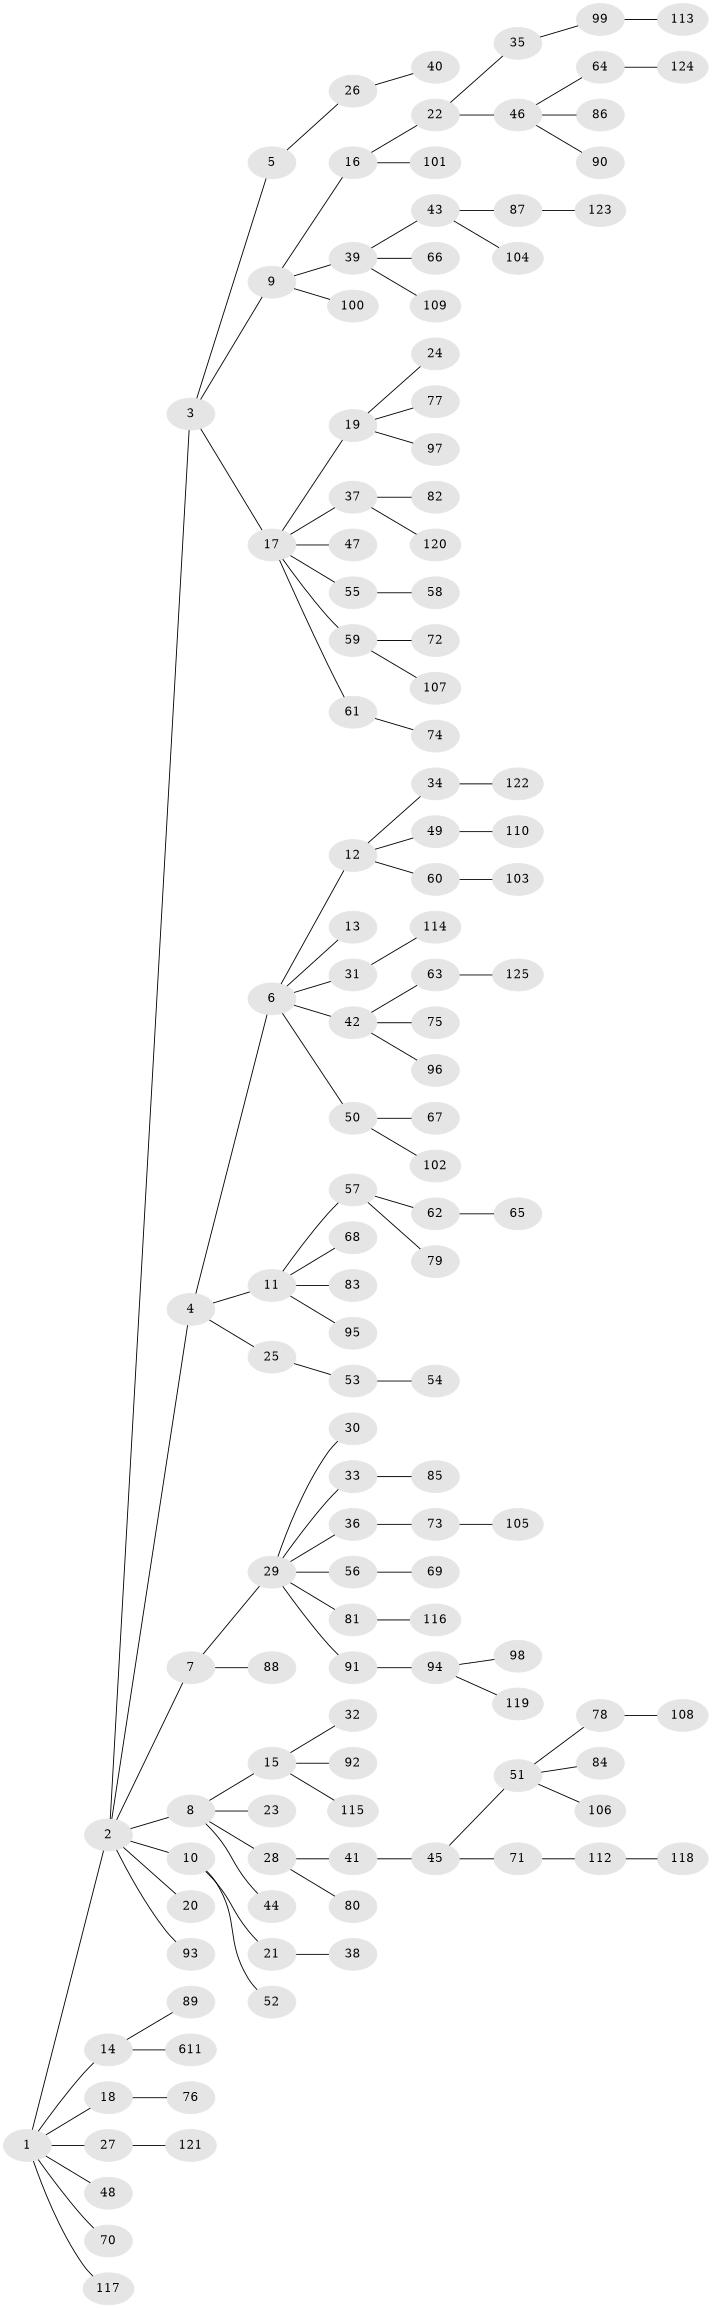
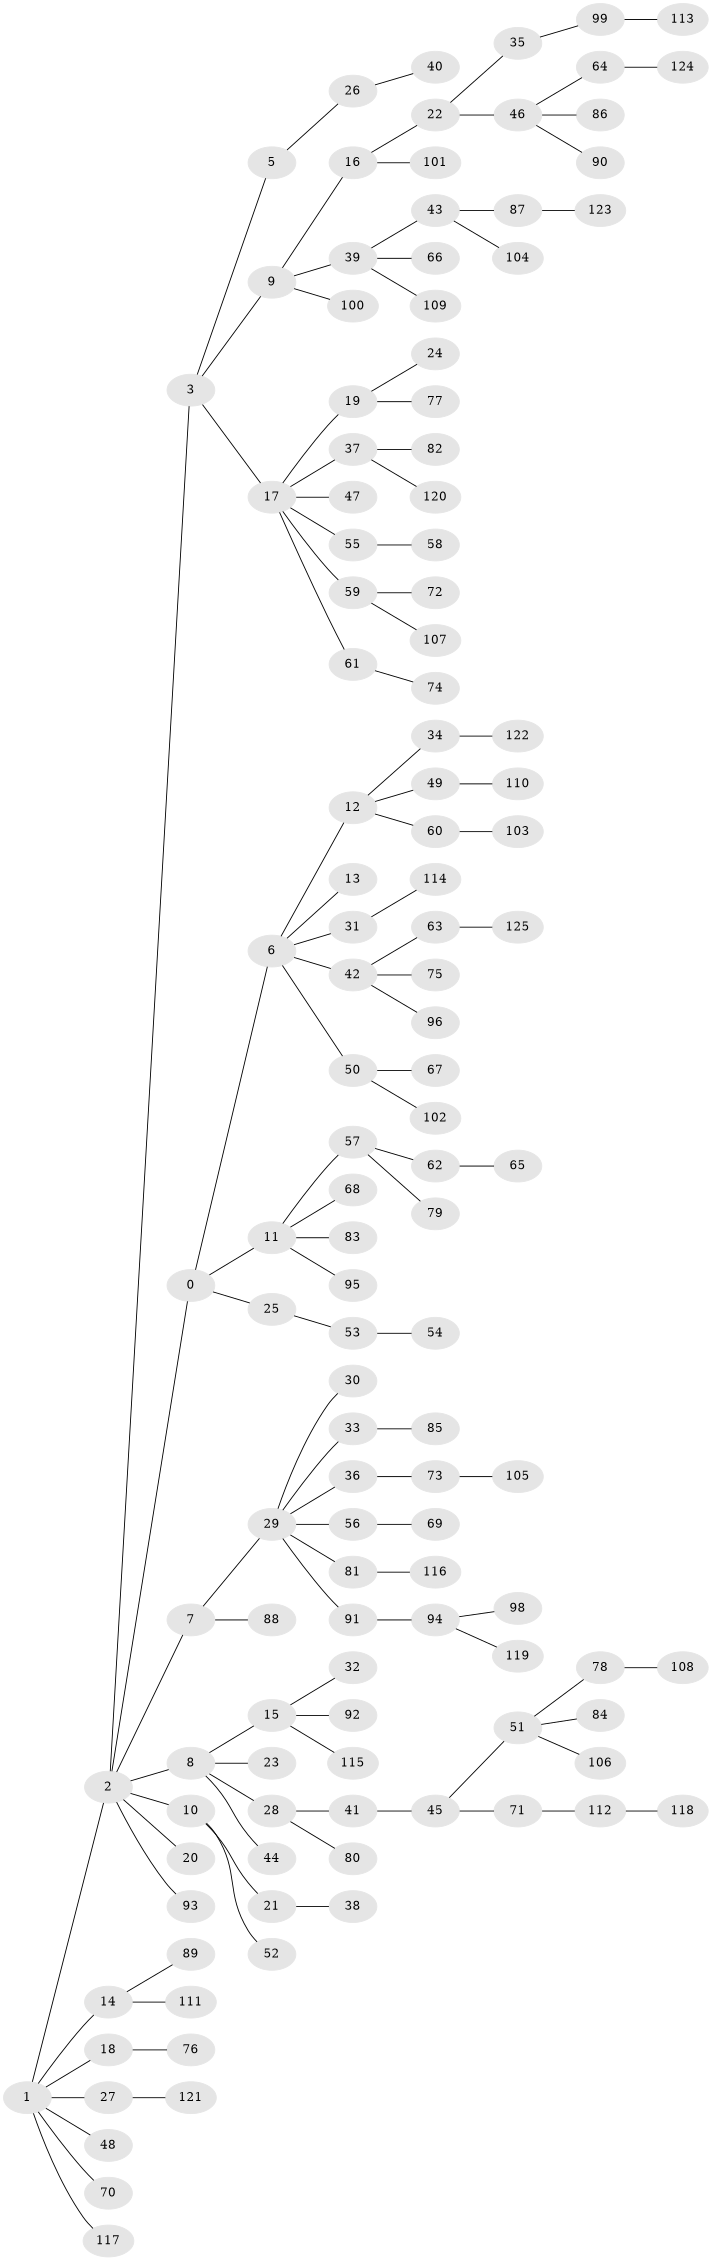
  graph {
    rankdir=LR
    node [color=gray90 style=filled]
    1
    2
    14
    18
    27
    48
    70
    117
    3
-   4
+   4 [label=0]
    7
    8
    10
    20
    93
    89
-   111 [label=611]
+   111
    76
    121
    5
    9
    17
    6
    11
    25
    29
    88
    15
    23
    28
    44
    21
    52
    26
    16
    39
    100
    19
    37
    47
    55
    59
    61
    12
    13
    31
    42
    50
    57
    68
    83
    95
    53
    40
    34
    49
    60
    114
    63
    75
    96
    67
    102
    30
    33
    36
    56
    81
    91
    32
    92
    115
    41
    80
    22
    101
    43
    66
    109
    38
    62
    79
    122
    110
    103
    35
    46
    24
    77
-   97
    82
    120
    58
    72
    107
    74
    99
    64
    86
    90
    54
    45
    85
    73
    69
    116
    94
    113
    105
    87
    104
    51
    71
    125
    123
    78
    84
    106
    112
    124
    108
    65
    118
    98
    119
    1 -- 2
    1 -- 14
    1 -- 18
    1 -- 27
    1 -- 48
    1 -- 70
    1 -- 117
    2 -- 3
    2 -- 4
    2 -- 7
    2 -- 8
    2 -- 10
    2 -- 20
    2 -- 93
    14 -- 89
    14 -- 111
    18 -- 76
    27 -- 121
    3 -- 5
    3 -- 9
    3 -- 17
    4 -- 6
    4 -- 11
    4 -- 25
    7 -- 29
    7 -- 88
    8 -- 15
    8 -- 23
    8 -- 28
    8 -- 44
    10 -- 21
    10 -- 52
    5 -- 26
    9 -- 16
    9 -- 39
    9 -- 100
    17 -- 19
    17 -- 37
    17 -- 47
    17 -- 55
    17 -- 59
    17 -- 61
    6 -- 12
    6 -- 13
    6 -- 31
    6 -- 42
    6 -- 50
    11 -- 57
    11 -- 68
    11 -- 83
    11 -- 95
    25 -- 53
    29 -- 30
    29 -- 33
    29 -- 36
    29 -- 56
    29 -- 81
    29 -- 91
    15 -- 32
    15 -- 92
    15 -- 115
    28 -- 41
    28 -- 80
    21 -- 38
    26 -- 40
    16 -- 22
    16 -- 101
    39 -- 43
    39 -- 66
    39 -- 109
    19 -- 24
    19 -- 77
-   19 -- 97
    37 -- 82
    37 -- 120
    55 -- 58
    59 -- 72
    59 -- 107
    61 -- 74
    12 -- 34
    12 -- 49
    12 -- 60
    31 -- 114
    42 -- 63
    42 -- 75
    42 -- 96
    50 -- 67
    50 -- 102
    57 -- 62
    57 -- 79
    53 -- 54
    34 -- 122
    49 -- 110
    60 -- 103
    63 -- 125
    33 -- 85
    36 -- 73
    56 -- 69
    81 -- 116
    91 -- 94
    41 -- 45
    22 -- 35
    22 -- 46
    43 -- 87
    43 -- 104
    62 -- 65
    35 -- 99
    46 -- 64
    46 -- 86
    46 -- 90
    99 -- 113
    64 -- 124
    45 -- 51
    45 -- 71
    73 -- 105
    94 -- 98
    94 -- 119
    87 -- 123
    51 -- 78
    51 -- 84
    51 -- 106
    71 -- 112
    78 -- 108
    112 -- 118
  }
